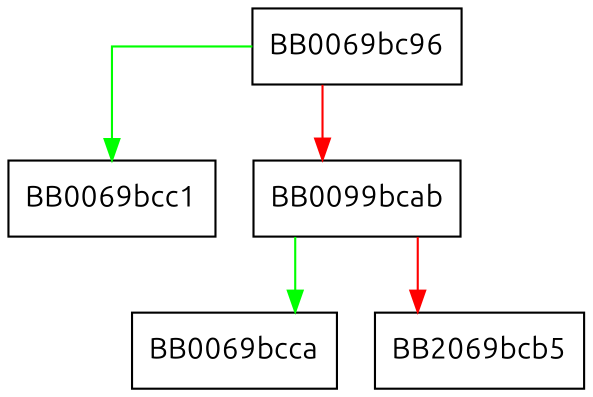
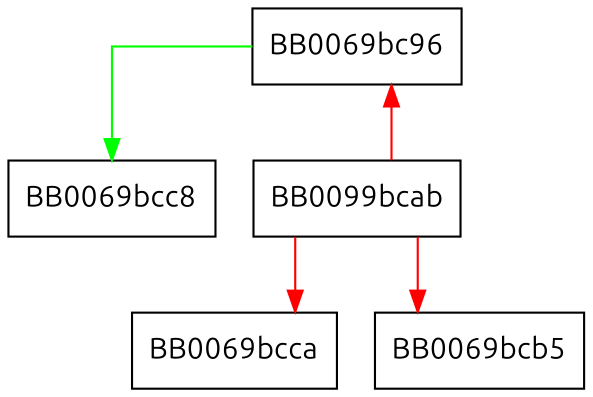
  digraph {
    fontname=Ubuntu
    splines=ortho
    node [fontname=Ubuntu shape=box]
    edge [color=green fontname=Ubuntu]
    BB0069bc96
-   BB0069bcc8 [label=BB0069bcc1]
+   BB0069bcc8
    n3 [label=BB0099bcab]
    BB0069bcca
-   BB0069bcb5 [label=BB2069bcb5]
+   BB0069bcb5
    BB0069bc96 -> BB0069bcc8
-   BB0069bc96 -> n3 [color=red]
-   n3 -> BB0069bcca
+   n3 -> BB0069bc96 [color=red]
+   n3 -> BB0069bcca [color=red]
    n3 -> BB0069bcb5 [color=red]
  }
